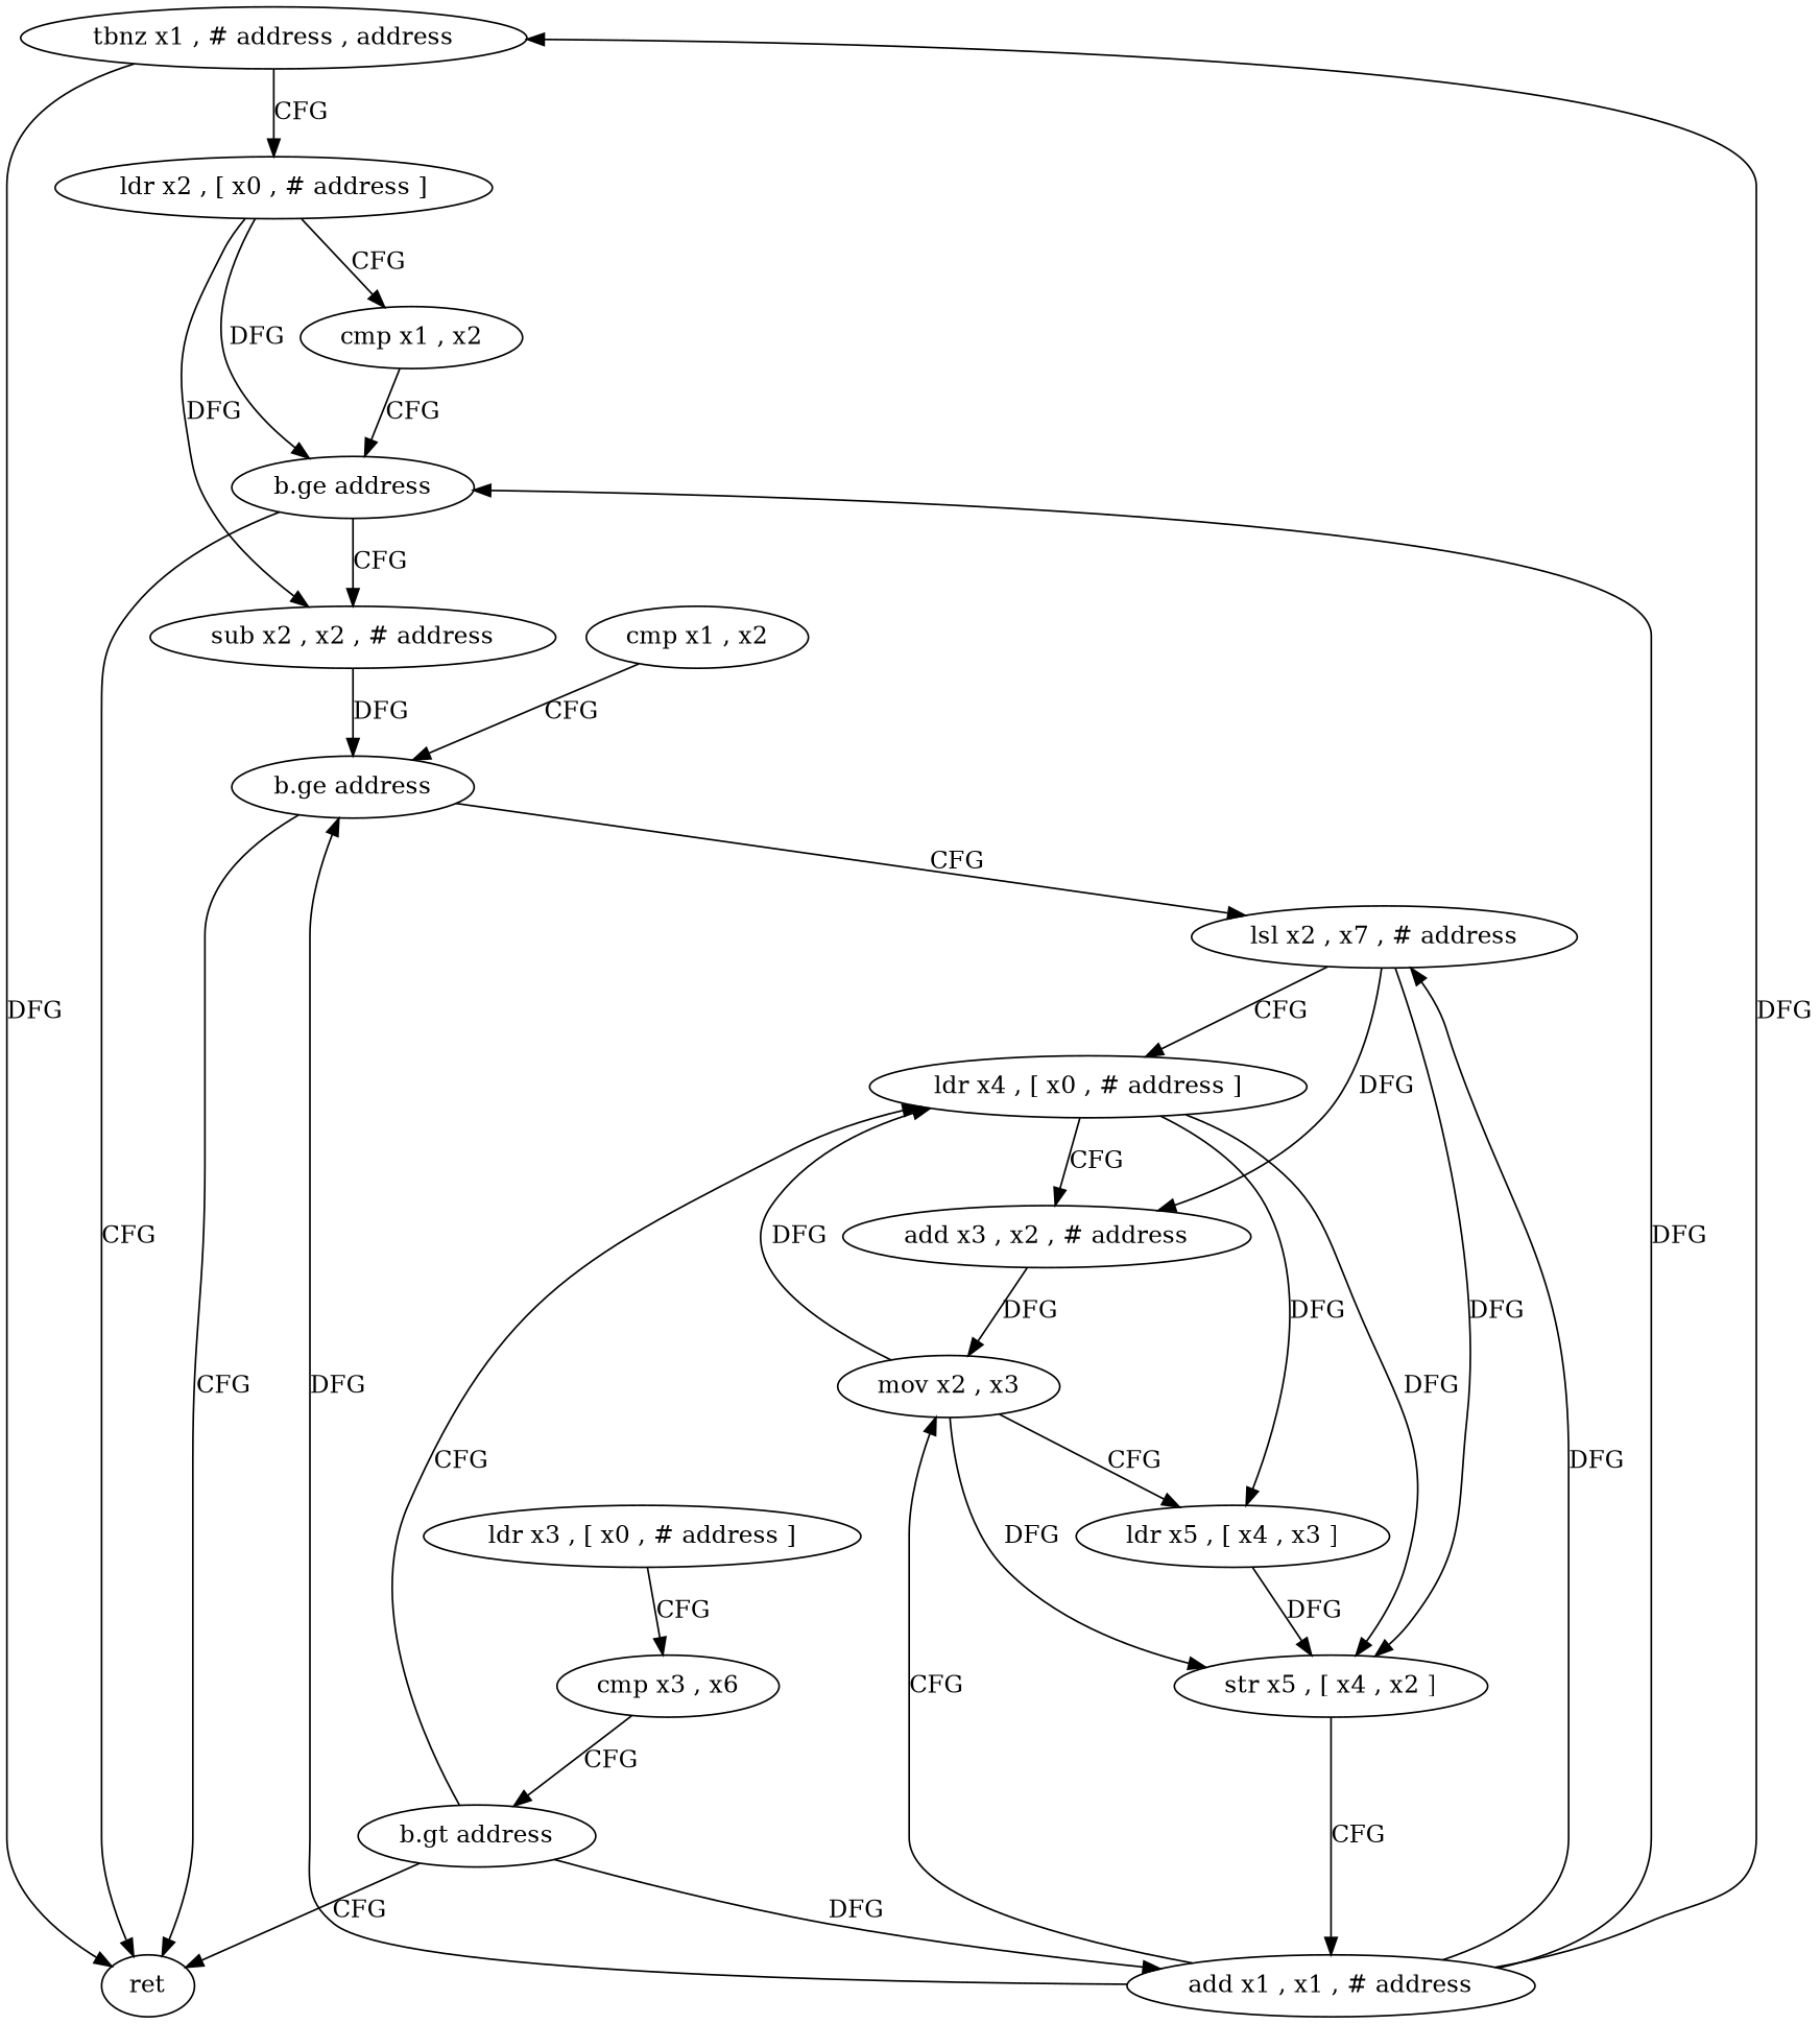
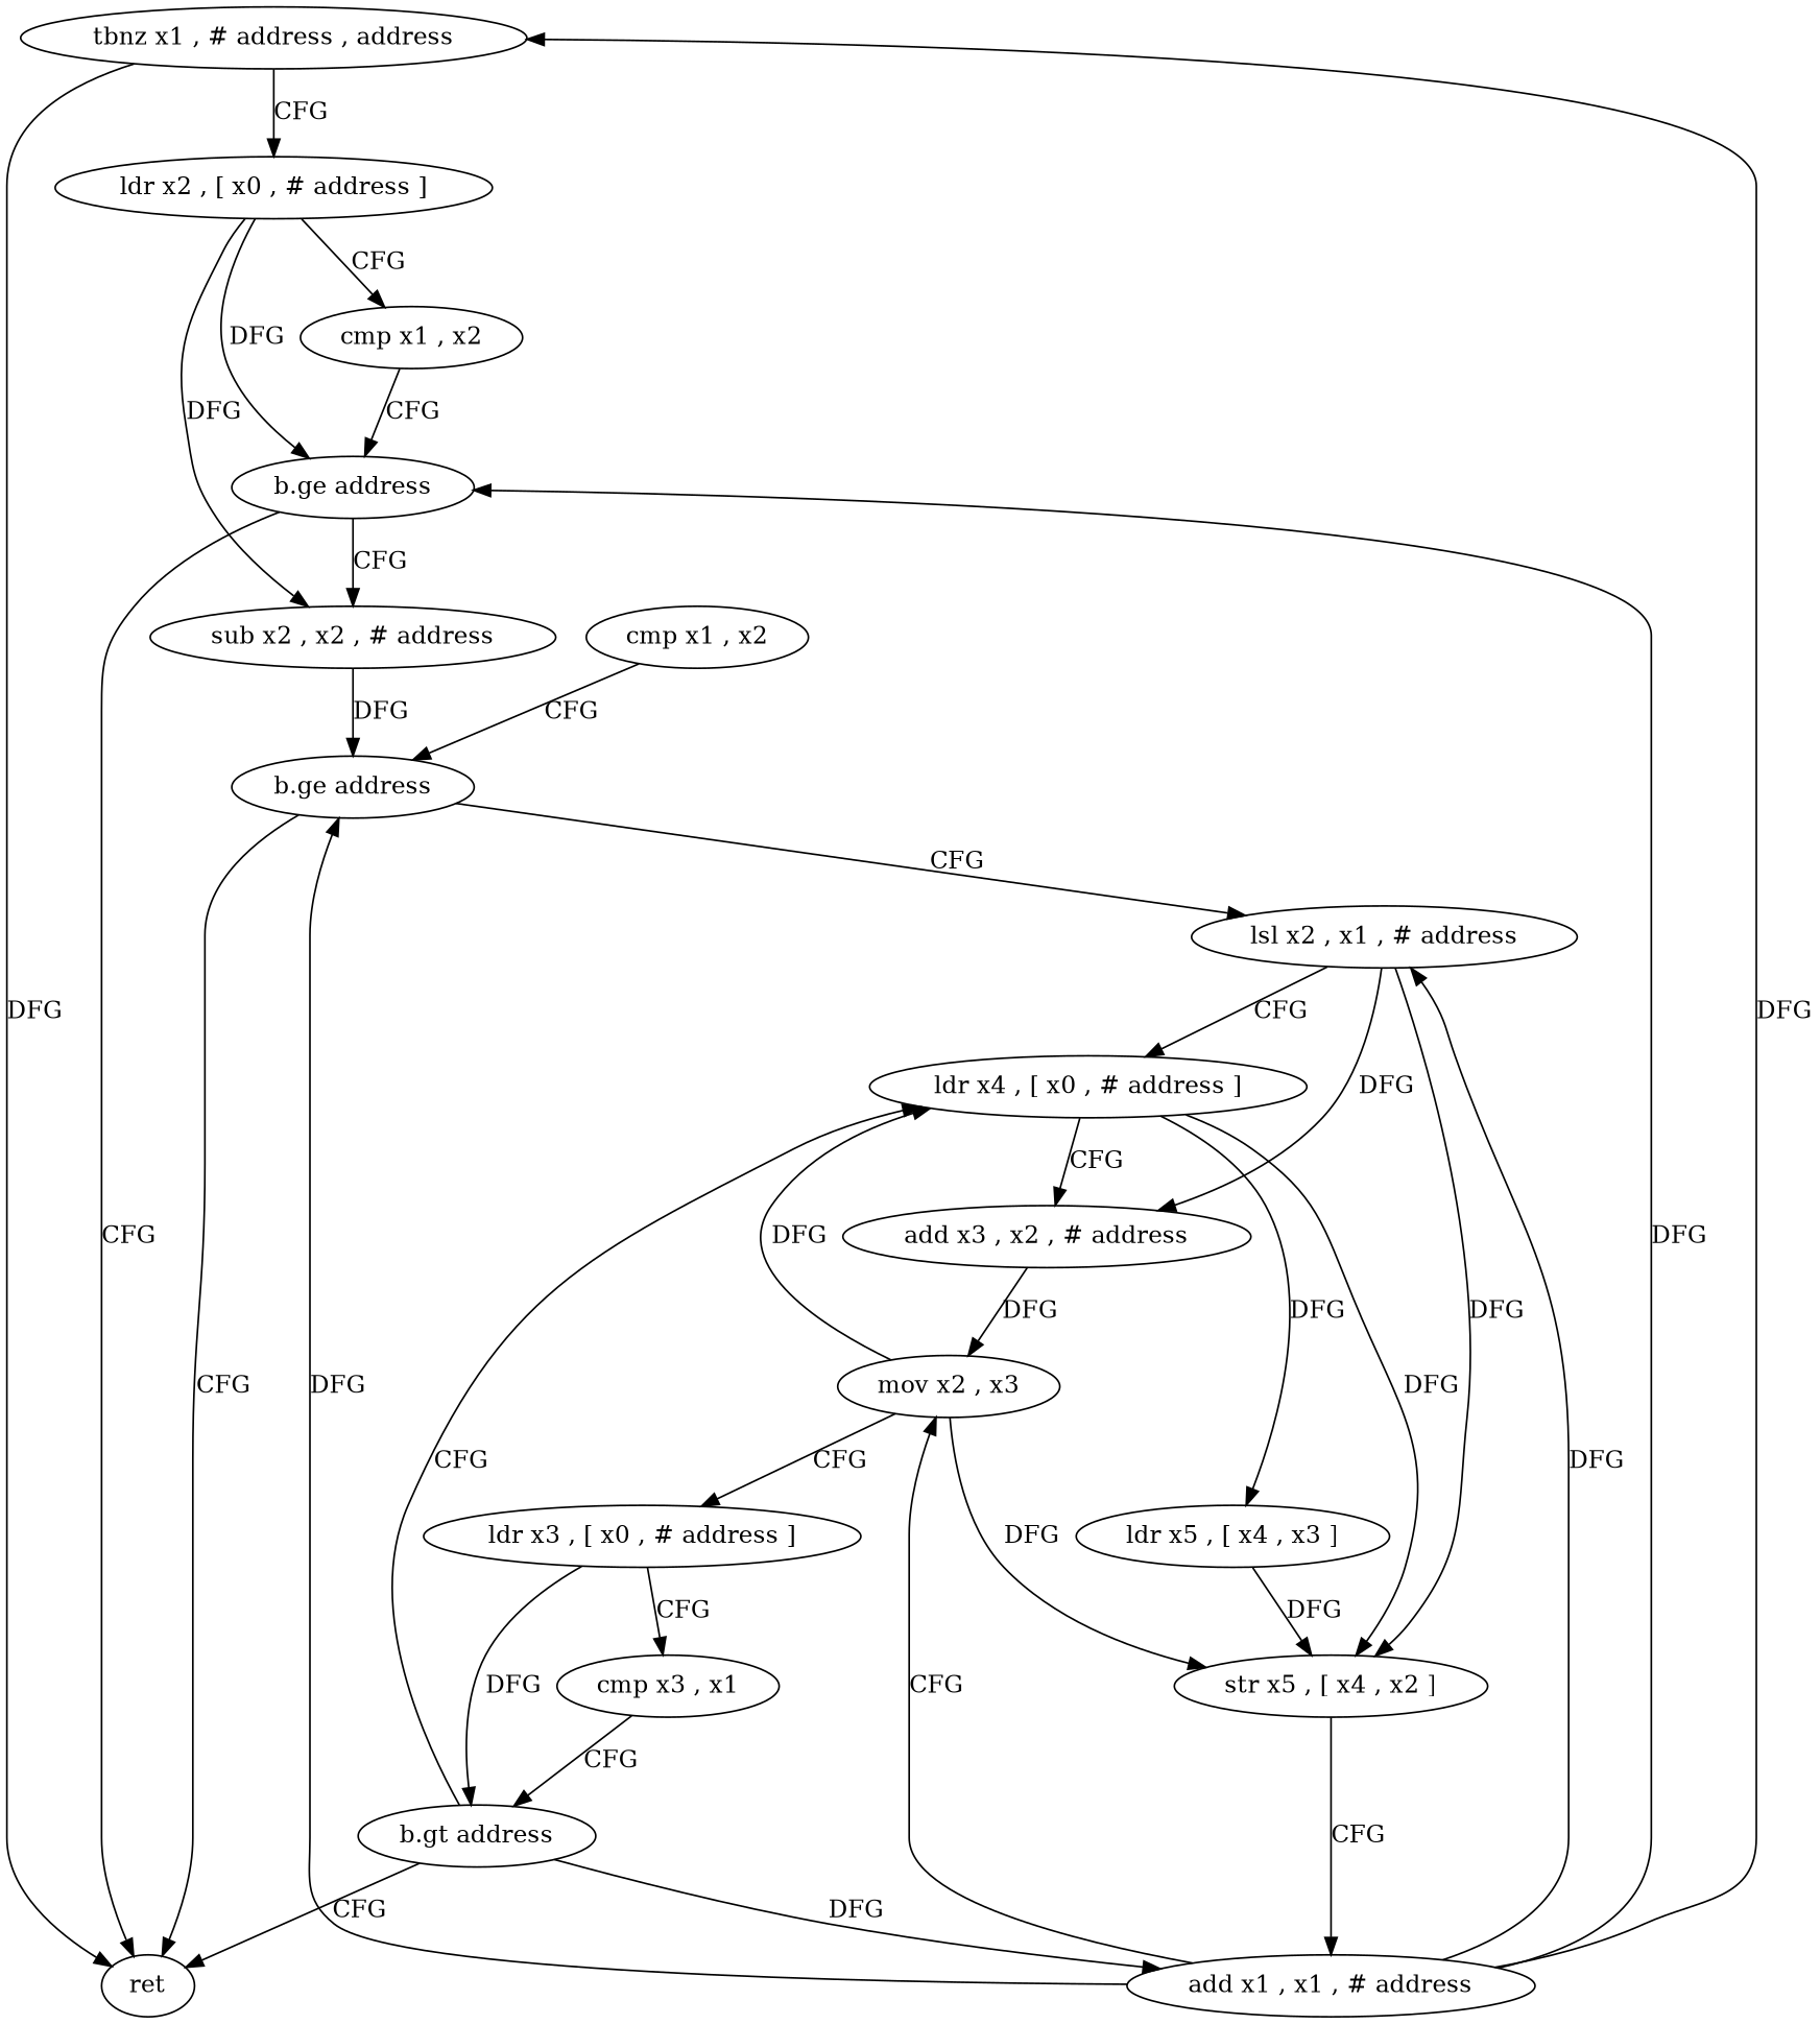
  digraph {
    fontname="DejaVu Serif"
    node [fontname="DejaVu Serif"]
    edge [fontname="DejaVu Serif"]
    n1 [label="tbnz x1 , # address , address"]
    n2 [label=ret]
    n3 [label="ldr x2 , [ x0 , # address ]"]
    n4 [label="cmp x1 , x2"]
    n5 [label="b.ge address"]
    n6 [label="sub x2 , x2 , # address"]
    n7 [label="b.ge address"]
-   n8 [label="lsl x2 , x7 , # address"]
+   n8 [label="lsl x2 , x1 , # address"]
    n9 [label="cmp x1 , x2"]
    n10 [label="ldr x4 , [ x0 , # address ]"]
    n11 [label="add x3 , x2 , # address"]
    n12 [label="str x5 , [ x4 , x2 ]"]
    n13 [label="ldr x5 , [ x4 , x3 ]"]
    n14 [label="mov x2 , x3"]
    n15 [label="add x1 , x1 , # address"]
    n16 [label="ldr x3 , [ x0 , # address ]"]
    n17 [label="b.gt address"]
-   n18 [label="cmp x3 , x6"]
+   n18 [label="cmp x3 , x1"]
    n1 -> n2 [label=DFG]
    n1 -> n3 [label=CFG]
    n3 -> n4 [label=CFG]
    n3 -> n5 [label=DFG]
    n3 -> n6 [label=DFG]
    n4 -> n5 [label=CFG]
    n5 -> n2 [label=CFG]
    n5 -> n6 [label=CFG]
    n6 -> n7 [label=DFG]
    n7 -> n2 [label=CFG]
    n7 -> n8 [label=CFG]
    n8 -> n10 [label=CFG]
    n8 -> n11 [label=DFG]
    n8 -> n12 [label=DFG]
    n9 -> n7 [label=CFG]
    n10 -> n11 [label=CFG]
    n10 -> n12 [label=DFG]
    n10 -> n13 [label=DFG]
    n11 -> n14 [label=DFG]
    n12 -> n15 [label=CFG]
    n13 -> n12 [label=DFG]
    n14 -> n10 [label=DFG]
    n14 -> n12 [label=DFG]
-   n14 -> n13 [label=CFG]
+   n14 -> n16 [label=CFG]
    n15 -> n1 [label=DFG]
    n15 -> n5 [label=DFG]
    n15 -> n7 [label=DFG]
    n15 -> n8 [label=DFG]
    n15 -> n14 [label=CFG]
+   n16 -> n17 [label=DFG]
    n16 -> n18 [label=CFG]
    n17 -> n2 [label=CFG]
    n17 -> n10 [label=CFG]
    n17 -> n15 [label=DFG]
    n18 -> n17 [label=CFG]
  }
